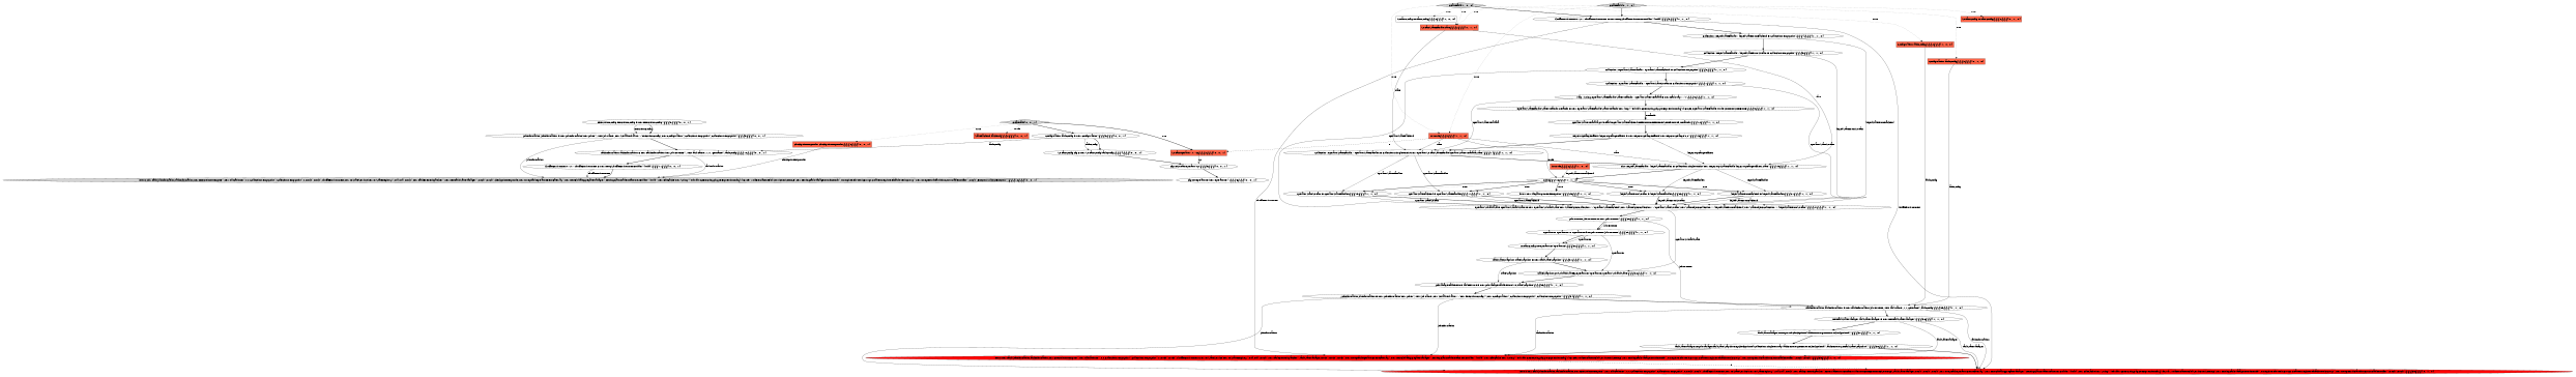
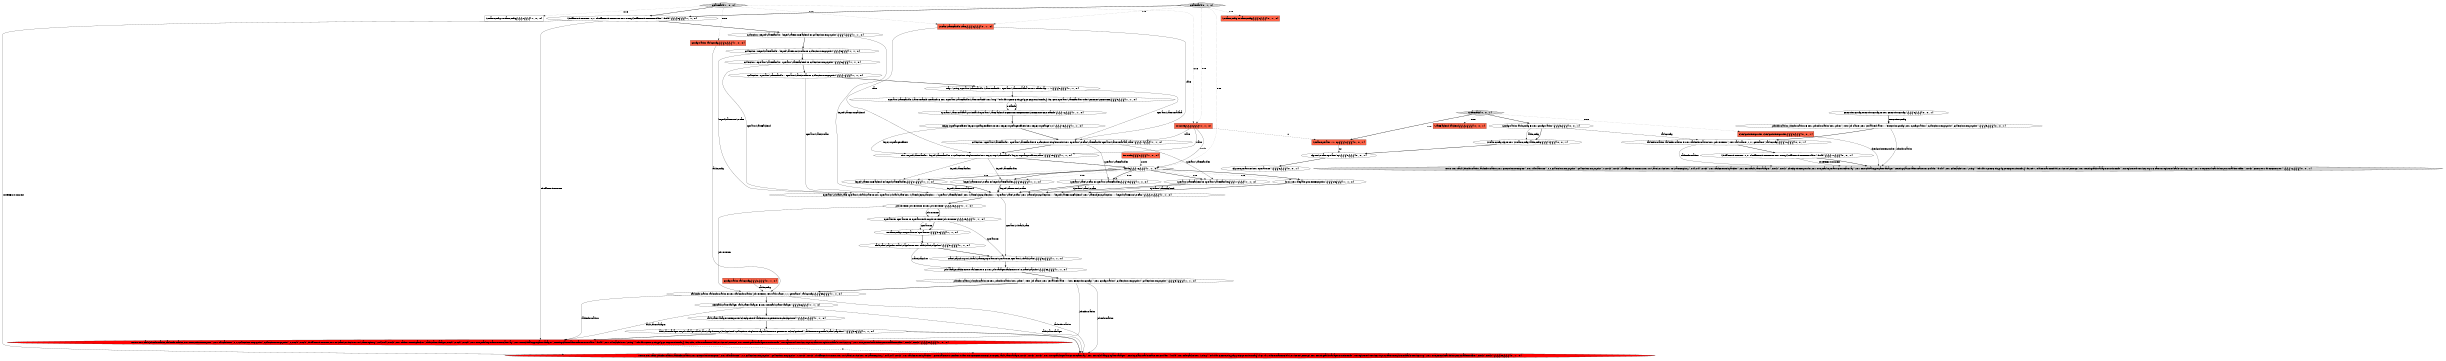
  digraph {
    node [fillcolor=white shape=ellipse style=filled]
    edge [style=solid]
    n1 [fillcolor=tomato label="StreamStateHandle state@@@2@@@['0', '1', '0']" shape=box]
    n2 [label="List<KeyedStateHandle> keyedStateHandles = Collections.singletonList(new KeyGroupsStateHandle(keyGroupRangeOffsets,state))@@@15@@@['1', '1', '0']"]
    n3 [label="Collection<OperatorStateHandle> operatorStateHandles = Collections.singletonList(new OperatorStreamStateHandle(operatorStateMetadata,state))@@@14@@@['1', '1', '0']"]
    n4 [label="mode@@@16@@@['1', '1', '0']" shape=diamond]
    n5 [label="keyedStateFromBackend = keyedStateHandles@@@21@@@['1', '1', '0']"]
    n6 [label="keyedStateFromStream = keyedStateHandles@@@23@@@['1', '1', '0']"]
    n7 [label="operatorStateStream = operatorStateHandles@@@19@@@['1', '1', '0']"]
    n8 [label="operatorStateBackend = operatorStateHandles@@@17@@@['1', '1', '0']"]
    n9 [label="throw new IllegalArgumentException()@@@25@@@['1', '1', '0']"]
    n10 [label="OperatorSubtaskState operatorSubtaskState = new OperatorSubtaskState(new StateObjectCollection<>(operatorStateBackend),new StateObjectCollection<>(operatorStateStream),new StateObjectCollection<>(keyedStateFromBackend),new StateObjectCollection<>(keyedStateFromStream))@@@27@@@['1', '1', '0']"]
    n11 [label="JobVertexID jobVertexID = new JobVertexID()@@@28@@@['1', '1', '0']"]
    n12 [label="stateSnapshot.putSubtaskStateByOperatorID(operatorID,operatorSubtaskState)@@@32@@@['1', '1', '0']"]
    n13 [label="Map<String,OperatorStateHandle.StateMetaInfo> operatorStateMetadata = new HashMap<>(1)@@@8@@@['1', '1', '0']"]
    n14 [label="OperatorStateHandle.StateMetaInfo metaInfo = new OperatorStateHandle.StateMetaInfo(new long((((edu.fdu.CPPDG.tinypdg.pe.ExpressionInfo@1b616e8,OperatorStateHandle.Mode.SPLIT_DISTRIBUTE)@@@9@@@['1', '1', '0']"]
    n15 [label="operatorStateMetadata.put(DefaultOperatorStateBackend.DEFAULT_OPERATOR_STATE_NAME,metaInfo)@@@12@@@['1', '1', '0']"]
    n16 [label="JobInformation jobInformation = new JobInformation(new JobID(),\"test job name\",new SerializedValue<>(executionConfig),new Configuration(),Collections.emptyList(),Collections.emptyList())@@@9@@@['0', '0', '1']"]
    n17 [fillcolor=lightgray label="return new Task(jobInformation,taskInformation,new ExecutionAttemptID(),new AllocationID(),0,0,Collections.emptyList(),Collections.emptyList(),0,mock(),mock(),shuffleEnvironment,new KvStateService(new KvStateRegistry(),null,null),mock(),new TaskEventDispatcher(),new TestTaskStateManager(),mock(),mock(),checkpointResponder,new NoOpTaskOperatorEventGateway(),new TestGlobalAggregateManager(),TestingClassLoaderLease.newBuilder().build(),new FileCache(new String((((edu.fdu.CPPDG.tinypdg.pe.ExpressionInfo@1b61897,VoidPermanentBlobService.INSTANCE),new TestingTaskManagerRuntimeInfo(),UnregisteredMetricGroups.createUnregisteredTaskMetricGroup(),new NoOpResultPartitionConsumableNotifier(),mock(),Executors.directExecutor())@@@12@@@['0', '0', '1']"]
    n18 [label="TaskInformation taskInformation = new TaskInformation(new JobVertexID(),\"test task name\",1,11,.getName(),taskConfig)@@@10@@@['0', '0', '1']"]
    n19 [label="ShuffleEnvironment<?,?> shuffleEnvironment = new NettyShuffleEnvironmentBuilder().build()@@@11@@@['0', '0', '1']"]
    n20 [label="taskStateManager.setJobManagerTaskStateSnapshotsByCheckpointId(Collections.singletonMap(taskRestore.getRestoreCheckpointId(),taskRestore.getTaskStateSnapshot()))@@@38@@@['1', '1', '0']"]
    n21 [fillcolor=red label="return new Task(jobInformation,taskInformation,new ExecutionAttemptID(),new AllocationID(),0,0,Collections.emptyList(),Collections.emptyList(),0,mock(),mock(),shuffleEnvironment,new KvStateService(new KvStateRegistry(),null,null),mock(),new TaskEventDispatcher(),ExternalResourceInfoProvider.NO_EXTERNAL_RESOURCES,taskStateManager,mock(),mock(),mock(),new NoOpTaskOperatorEventGateway(),new TestGlobalAggregateManager(),TestingClassLoaderLease.newBuilder().build(),new FileCache(new String((((edu.fdu.CPPDG.tinypdg.pe.ExpressionInfo@1b617f1,VoidPermanentBlobService.INSTANCE),new TestingTaskManagerRuntimeInfo(),UnregisteredMetricGroups.createUnregisteredTaskMetricGroup(),new NoOpResultPartitionConsumableNotifier(),mock(),mock())@@@39@@@['0', '1', '0']"]
    n22 [fillcolor=red label="return new Task(jobInformation,taskInformation,new ExecutionAttemptID(),new AllocationID(),0,0,Collections.emptyList(),Collections.emptyList(),0,mock(),mock(),shuffleEnvironment,new KvStateService(new KvStateRegistry(),null,null),mock(),new TaskEventDispatcher(),taskStateManager,mock(),mock(),mock(),new NoOpTaskOperatorEventGateway(),new TestGlobalAggregateManager(),TestingClassLoaderLease.newBuilder().build(),new FileCache(new String((((edu.fdu.CPPDG.tinypdg.pe.ExpressionInfo@1b61695,VoidPermanentBlobService.INSTANCE),new TestingTaskManagerRuntimeInfo(),UnregisteredMetricGroups.createUnregisteredTaskMetricGroup(),new NoOpResultPartitionConsumableNotifier(),mock(),mock())@@@39@@@['1', '0', '0']"]
    n23 [label="KeyGroupRangeOffsets keyGroupRangeOffsets = new KeyGroupRangeOffsets(new KeyGroupRange(0,0))@@@13@@@['1', '1', '0']"]
    n24 [fillcolor=tomato label="Configuration taskConfig@@@2@@@['1', '0', '0']" shape=box]
    n25 [label="TaskInformation taskInformation = new TaskInformation(jobVertexID,\"test task name\",1,1,.getName(),taskConfig)@@@35@@@['1', '1', '0']"]
    n26 [label="TestTaskStateManager taskStateManager = new TestTaskStateManager()@@@36@@@['1', '1', '0']"]
    n27 [label="Collection<KeyedStateHandle> keyedStateFromStream = Collections.emptyList()@@@5@@@['1', '1', '0']"]
    n28 [label="Collection<OperatorStateHandle> operatorStateBackend = Collections.emptyList()@@@6@@@['1', '1', '0']"]
    n29 [label="Collection<OperatorStateHandle> operatorStateStream = Collections.emptyList()@@@7@@@['1', '1', '0']"]
    n30 [label="OperatorID operatorID = OperatorID.fromJobVertexID(jobVertexID)@@@29@@@['1', '1', '0']"]
    n31 [label="streamConfig.setOperatorID(operatorID)@@@30@@@['1', '1', '0']"]
    n32 [fillcolor=lightgray label="createTask['0', '0', '1']" shape=diamond]
    n33 [label="Configuration taskConfig = new Configuration()@@@3@@@['0', '0', '1']"]
    n34 [fillcolor=tomato label="CheckpointResponder checkpointResponder@@@2@@@['0', '0', '1']" shape=box]
    n35 [fillcolor=tomato label="StateBackend backend@@@2@@@['0', '0', '1']" shape=box]
    n36 [fillcolor=tomato label="StreamOperator<?> op@@@2@@@['0', '0', '1']" shape=box]
    n37 [label="StreamConfig cfg = new StreamConfig(taskConfig)@@@4@@@['0', '0', '1']"]
    n38 [label="cfg.setStreamOperator(op)@@@5@@@['0', '0', '1']"]
    n39 [label="ExecutionConfig executionConfig = new ExecutionConfig()@@@8@@@['0', '0', '1']"]
    n40 [label="JobManagerTaskRestore taskRestore = new JobManagerTaskRestore(1L,stateSnapshot)@@@33@@@['1', '1', '0']"]
    n41 [label="TaskStateSnapshot stateSnapshot = new TaskStateSnapshot()@@@31@@@['1', '1', '0']"]
    n42 [label="StreamConfig streamConfig@@@2@@@['1', '0', '0']" shape=box]
    n43 [label="JobInformation jobInformation = new JobInformation(new JobID(),\"test job name\",new SerializedValue<>(new ExecutionConfig()),new Configuration(),Collections.emptyList(),Collections.emptyList())@@@34@@@['1', '1', '0']"]
    n44 [label="cfg.setOperatorID(new OperatorID())@@@6@@@['0', '0', '1']"]
    n45 [fillcolor=tomato label="int mode@@@2@@@['1', '1', '0']" shape=box]
    n46 [fillcolor=tomato label="Configuration taskConfig@@@2@@@['0', '1', '0']" shape=box]
    n47 [label="Collection<KeyedStateHandle> keyedStateFromBackend = Collections.emptyList()@@@4@@@['1', '1', '0']"]
    n48 [fillcolor=lightgray label="createTask['1', '0', '0']" shape=diamond]
    n49 [label="ShuffleEnvironment<?,?> shuffleEnvironment = new NettyShuffleEnvironmentBuilder().build()@@@3@@@['1', '1', '0']"]
    n50 [fillcolor=tomato label="int mode@@@2@@@['1', '0', '0']" shape=box]
    n51 [label="taskStateManager.setReportedCheckpointId(taskRestore.getRestoreCheckpointId())@@@37@@@['1', '1', '0']"]
    n52 [fillcolor=tomato label="StreamConfig streamConfig@@@2@@@['0', '1', '0']" shape=box]
    n53 [fillcolor=lightgray label="createTask['0', '1', '0']" shape=diamond]
    n1 -> n2 [label=state]
    n1 -> n3 [label=state]
    n2 -> n4 [style=bold]
    n2 -> n5 [label=keyedStateHandles]
    n2 -> n6 [label=keyedStateHandles]
    n3 -> n2 [style=bold]
    n3 -> n7 [label=operatorStateHandles]
    n3 -> n8 [label=operatorStateHandles]
    n4 -> n5 [style=bold]
    n4 -> n5 [label=true style=dotted]
    n4 -> n6 [style=bold]
    n4 -> n6 [label=true style=dotted]
    n4 -> n7 [label=true style=dotted]
    n4 -> n7 [style=bold]
    n4 -> n8 [style=bold]
    n4 -> n8 [label=true style=dotted]
    n4 -> n9 [label=true style=dotted]
    n4 -> n9 [style=bold]
    n5 -> n10 [label=keyedStateFromBackend]
    n5 -> n10 [style=bold]
    n6 -> n10 [style=bold]
    n6 -> n10 [label=keyedStateFromStream]
    n7 -> n10 [style=bold]
    n7 -> n10 [label=operatorStateStream]
    n8 -> n10 [style=bold]
    n8 -> n10 [label=operatorStateBackend]
    n9 -> n10 [style=bold]
    n10 -> n11 [style=bold]
    n10 -> n12 [label=operatorSubtaskState]
    n11 -> n25 [label=jobVertexID]
    n11 -> n30 [style=bold]
    n11 -> n30 [label=jobVertexID]
    n12 -> n40 [style=bold]
    n13 -> n3 [label=operatorStateMetadata]
    n13 -> n14 [style=bold]
    n14 -> n15 [label=metaInfo]
    n14 -> n15 [style=bold]
    n15 -> n23 [style=bold]
    n16 -> n17 [label=jobInformation]
    n16 -> n18 [style=bold]
    n18 -> n17 [label=taskInformation]
    n18 -> n19 [style=bold]
    n19 -> n17 [label=shuffleEnvironment]
    n19 -> n17 [style=bold]
    n20 -> n21 [style=bold]
    n20 -> n22 [style=bold]
    n22 -> n21 [label=0 style=dashed]
    n23 -> n2 [label=keyGroupRangeOffsets]
    n23 -> n3 [style=bold]
    n24 -> n25 [label=taskConfig]
    n25 -> n21 [label=taskInformation]
    n25 -> n22 [label=taskInformation]
    n25 -> n26 [style=bold]
    n26 -> n21 [label=taskStateManager]
    n26 -> n22 [label=taskStateManager]
    n26 -> n51 [style=bold]
    n27 -> n10 [label=keyedStateFromStream]
    n27 -> n28 [style=bold]
    n28 -> n10 [label=operatorStateBackend]
    n28 -> n29 [style=bold]
    n29 -> n10 [label=operatorStateStream]
    n29 -> n13 [style=bold]
    n30 -> n12 [label=operatorID]
    n30 -> n31 [label=operatorID]
    n30 -> n31 [style=bold]
    n31 -> n41 [style=bold]
    n32 -> n33 [style=bold]
    n32 -> n34 [label=true style=dotted]
-   n32 -> n35 [label=mode style=dotted]
+   n32 -> n35 [label=true style=dotted]
    n32 -> n36 [label=true style=bold]
    n33 -> n18 [label=taskConfig]
    n33 -> n37 [label=taskConfig]
    n33 -> n37 [style=bold]
    n34 -> n17 [label=checkpointResponder]
    n36 -> n38 [label=op]
    n37 -> n38 [style=bold]
    n38 -> n44 [style=bold]
    n39 -> n16 [label=executionConfig]
    n39 -> n16 [style=bold]
    n40 -> n43 [style=bold]
    n41 -> n12 [style=bold]
    n41 -> n40 [label=stateSnapshot]
    n43 -> n21 [label=jobInformation]
    n43 -> n22 [label=jobInformation]
    n43 -> n25 [style=bold]
    n45 -> n2 [label=state]
    n45 -> n3 [label=state]
    n45 -> n4 [label=mode]
    n45 -> n36 [label=0 style=dashed]
    n46 -> n25 [label=taskConfig]
    n47 -> n10 [label=keyedStateFromBackend]
    n47 -> n27 [style=bold]
    n48 -> n1 [label=true style=dotted]
    n48 -> n24 [label=true style=dotted]
    n48 -> n42 [label=true style=dotted]
    n48 -> n45 [label=true style=dotted]
    n48 -> n49 [style=bold]
    n49 -> n21 [label=shuffleEnvironment]
    n49 -> n22 [label=shuffleEnvironment]
    n49 -> n47 [style=bold]
-   n50 -> n4 [label=keyedStateFromBackend]
+   n50 -> n4 [label=mode]
    n51 -> n20 [style=bold]
    n53 -> n1 [label=true style=dotted]
    n53 -> n45 [label=true style=dotted]
-   n53 -> n46 [label=true style=dotted]
+   n53 -> n4 [label=true style=dotted]
    n53 -> n49 [style=bold]
    n53 -> n52 [label=true style=dotted]
  }
